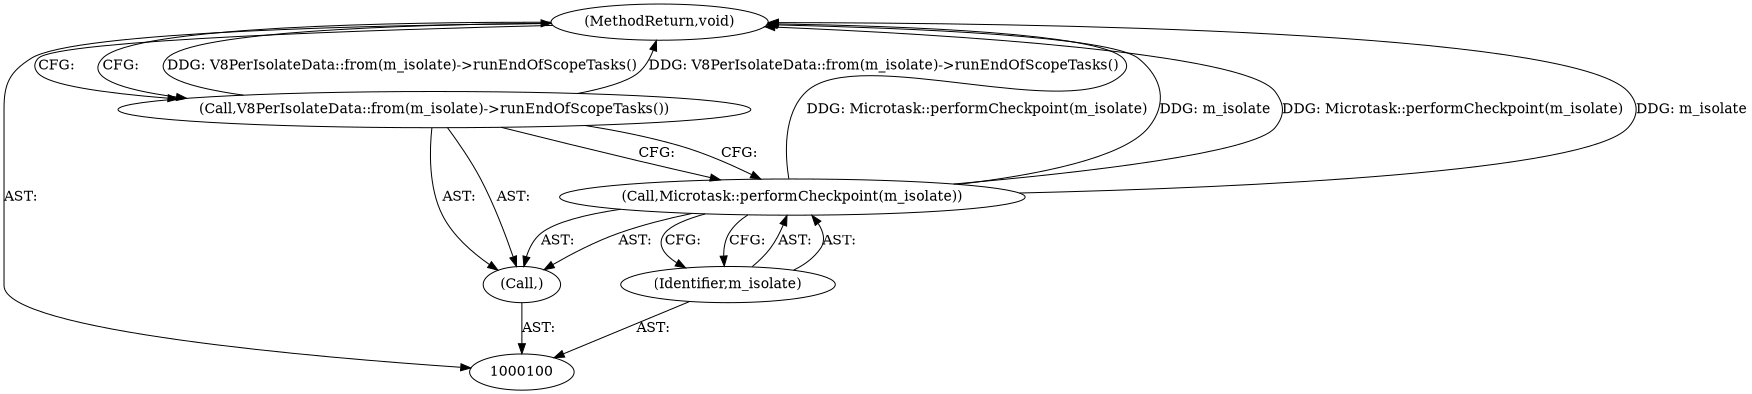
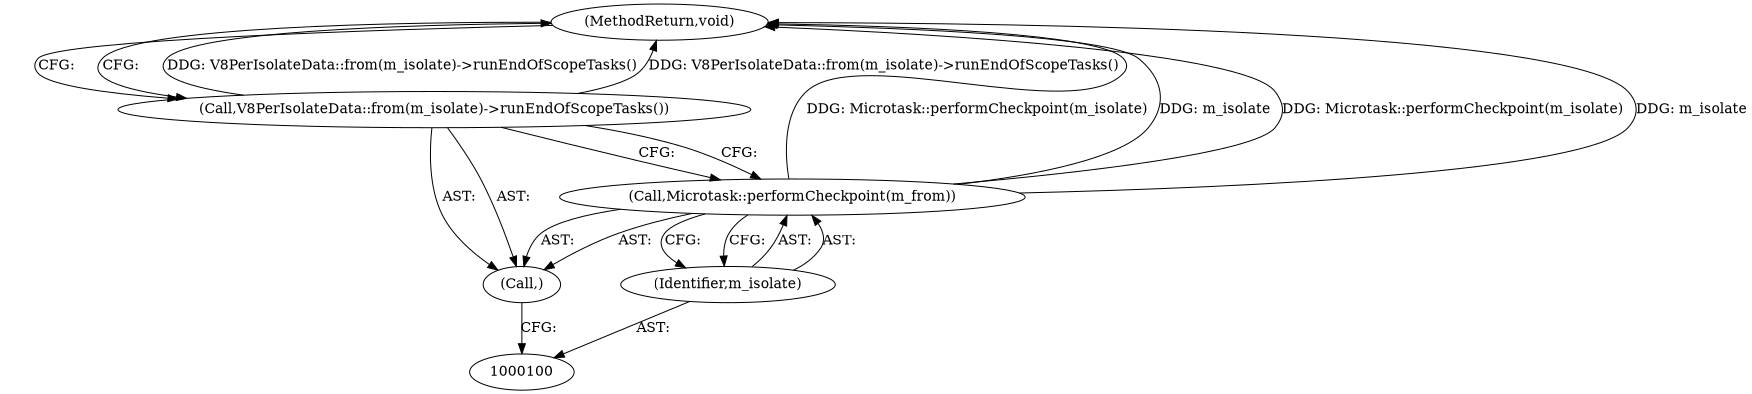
  digraph {
    n1 [label="(MethodReturn,void)"]
    n2 [label="(Call,V8PerIsolateData::from(m_isolate)->runEndOfScopeTasks())"]
    1000100
    n4 [label="(Call,)"]
-   n5 [label="(Call,Microtask::performCheckpoint(m_isolate))"]
+   n5 [label="(Call,Microtask::performCheckpoint(m_from))"]
    n6 [label="(Identifier,m_isolate)"]
    n1 -> n2 [label="CFG: "]
    n1 -> n2 [label="CFG: "]
-   n1 -> 1000100 [label="AST: "]
    n2 -> n1 [label="DDG: V8PerIsolateData::from(m_isolate)->runEndOfScopeTasks()"]
    n2 -> n1 [label="DDG: V8PerIsolateData::from(m_isolate)->runEndOfScopeTasks()"]
    n2 -> n4 [label="AST: "]
    n2 -> n4 [label="AST: "]
    n2 -> n5 [label="CFG: "]
    n2 -> n5 [label="CFG: "]
-   n4 -> 1000100 [label="AST: "]
+   n4 -> 1000100 [label="CFG: "]
    n5 -> n1 [label="DDG: Microtask::performCheckpoint(m_isolate)"]
    n5 -> n1 [label="DDG: m_isolate"]
    n5 -> n1 [label="DDG: Microtask::performCheckpoint(m_isolate)"]
    n5 -> n1 [label="DDG: m_isolate"]
    n5 -> n4 [label="AST: "]
    n5 -> n4 [label="AST: "]
    n5 -> n6 [label="CFG: "]
    n5 -> n6 [label="CFG: "]
    n6 -> 1000100 [label="AST: "]
    n6 -> n5 [label="AST: "]
    n6 -> n5 [label="AST: "]
  }
